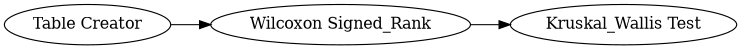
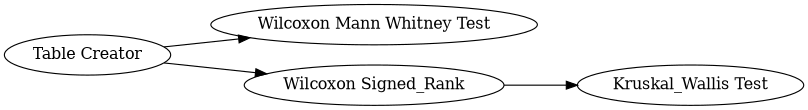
  digraph {
    rankdir=LR
    n1 [label="Kruskal_Wallis Test"]
    n2 [label="Table Creator"]
+   n3 [label="Wilcoxon Mann Whitney Test"]
    n4 [label="Wilcoxon Signed_Rank"]
+   n2 -> n3
    n2 -> n4
    n4 -> n1
  }
